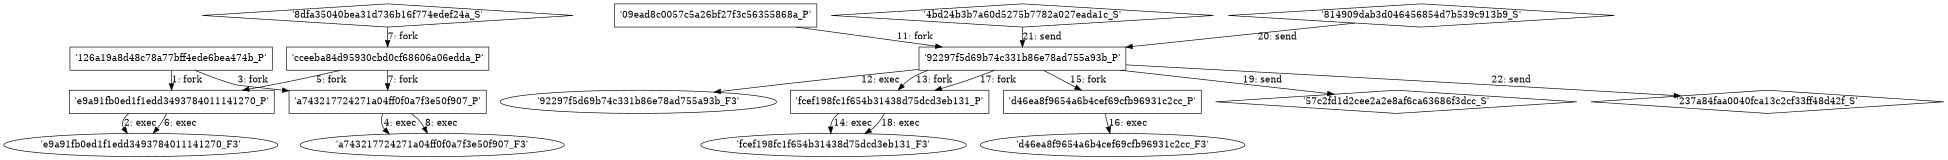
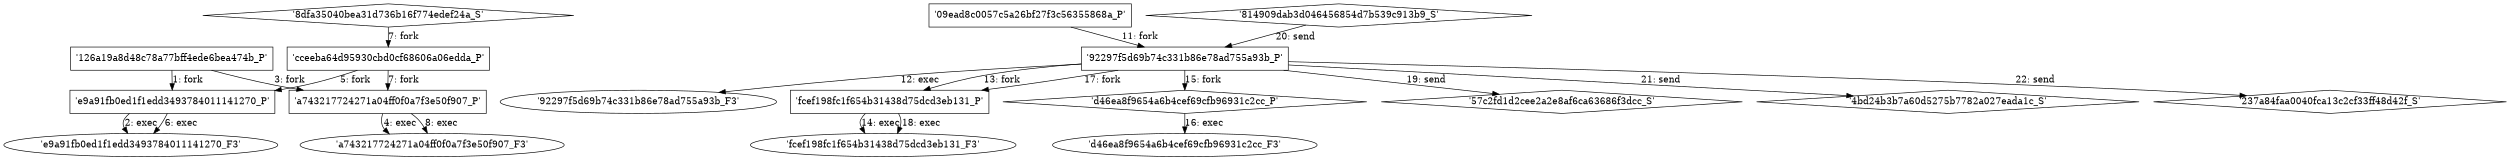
  digraph {
    engine=neato
    fixedsize=false
    fontsize=10
    nodesep=0.3
    rankdir=TB
    ranksep=0
    splines=true
    node [node_type=Process shape=box]
    "'126a19a8d48c78a77bff4ede6bea474b_P'"
    "'e9a91fb0ed1f1edd3493784011141270_P'"
    "'a743217724271a04ff0f0a7f3e50f907_P'"
    "'e9a91fb0ed1f1edd3493784011141270_F3'" [node_type=File shape=ellipse]
    "'a743217724271a04ff0f0a7f3e50f907_F3'" [node_type=File shape=ellipse]
-   "'cceeba64d95930cbd0cf68606a06edda_P'" [label="'cceeba84d95930cbd0cf68606a06edda_P'"]
+   "'cceeba64d95930cbd0cf68606a06edda_P'"
    "'8dfa35040bea31d736b16f774edef24a_S'" [node_type=Socket shape=diamond]
    "'09ead8c0057c5a26bf27f3c56355868a_P'"
    "'92297f5d69b74c331b86e78ad755a93b_P'"
    "'92297f5d69b74c331b86e78ad755a93b_F3'" [node_type=File shape=ellipse]
    "'fcef198fc1f654b31438d75dcd3eb131_P'"
-   "'d46ea8f9654a6b4cef69cfb96931c2cc_P'"
+   "'d46ea8f9654a6b4cef69cfb96931c2cc_P'" [shape=diamond]
    "'57c2fd1d2cee2a2e8af6ca63686f3dcc_S'" [node_type=Socket shape=diamond]
    "'4bd24b3b7a60d5275b7782a027eada1c_S'" [node_type=Socket shape=diamond]
    "'237a84faa0040fca13c2cf33ff48d42f_S'" [node_type=Socket shape=diamond]
    "'fcef198fc1f654b31438d75dcd3eb131_F3'" [node_type=File shape=ellipse]
    "'d46ea8f9654a6b4cef69cfb96931c2cc_F3'" [node_type=File shape=ellipse]
    "'814909dab3d046456854d7b539c913b9_S'" [node_type=Socket shape=diamond]
    "'126a19a8d48c78a77bff4ede6bea474b_P'" -> "'e9a91fb0ed1f1edd3493784011141270_P'" [label="1: fork"]
    "'126a19a8d48c78a77bff4ede6bea474b_P'" -> "'a743217724271a04ff0f0a7f3e50f907_P'" [label="3: fork"]
    "'e9a91fb0ed1f1edd3493784011141270_P'" -> "'e9a91fb0ed1f1edd3493784011141270_F3'" [label="2: exec"]
    "'e9a91fb0ed1f1edd3493784011141270_P'" -> "'e9a91fb0ed1f1edd3493784011141270_F3'" [label="6: exec"]
    "'a743217724271a04ff0f0a7f3e50f907_P'" -> "'a743217724271a04ff0f0a7f3e50f907_F3'" [label="4: exec"]
    "'a743217724271a04ff0f0a7f3e50f907_P'" -> "'a743217724271a04ff0f0a7f3e50f907_F3'" [label="8: exec"]
    "'cceeba64d95930cbd0cf68606a06edda_P'" -> "'e9a91fb0ed1f1edd3493784011141270_P'" [label="5: fork"]
    "'cceeba64d95930cbd0cf68606a06edda_P'" -> "'a743217724271a04ff0f0a7f3e50f907_P'" [label="7: fork"]
    "'8dfa35040bea31d736b16f774edef24a_S'" -> "'cceeba64d95930cbd0cf68606a06edda_P'" [label="7: fork"]
    "'09ead8c0057c5a26bf27f3c56355868a_P'" -> "'92297f5d69b74c331b86e78ad755a93b_P'" [label="11: fork"]
    "'92297f5d69b74c331b86e78ad755a93b_P'" -> "'92297f5d69b74c331b86e78ad755a93b_F3'" [label="12: exec"]
    "'92297f5d69b74c331b86e78ad755a93b_P'" -> "'fcef198fc1f654b31438d75dcd3eb131_P'" [label="13: fork"]
    "'92297f5d69b74c331b86e78ad755a93b_P'" -> "'fcef198fc1f654b31438d75dcd3eb131_P'" [label="17: fork"]
    "'92297f5d69b74c331b86e78ad755a93b_P'" -> "'d46ea8f9654a6b4cef69cfb96931c2cc_P'" [label="15: fork"]
    "'92297f5d69b74c331b86e78ad755a93b_P'" -> "'57c2fd1d2cee2a2e8af6ca63686f3dcc_S'" [label="19: send"]
-   "'4bd24b3b7a60d5275b7782a027eada1c_S'" -> "'92297f5d69b74c331b86e78ad755a93b_P'" [label="21: send"]
+   "'92297f5d69b74c331b86e78ad755a93b_P'" -> "'4bd24b3b7a60d5275b7782a027eada1c_S'" [label="21: send"]
    "'92297f5d69b74c331b86e78ad755a93b_P'" -> "'237a84faa0040fca13c2cf33ff48d42f_S'" [label="22: send"]
    "'fcef198fc1f654b31438d75dcd3eb131_P'" -> "'fcef198fc1f654b31438d75dcd3eb131_F3'" [label="14: exec"]
    "'fcef198fc1f654b31438d75dcd3eb131_P'" -> "'fcef198fc1f654b31438d75dcd3eb131_F3'" [label="18: exec"]
    "'d46ea8f9654a6b4cef69cfb96931c2cc_P'" -> "'d46ea8f9654a6b4cef69cfb96931c2cc_F3'" [label="16: exec"]
    "'814909dab3d046456854d7b539c913b9_S'" -> "'92297f5d69b74c331b86e78ad755a93b_P'" [label="20: send"]
  }
